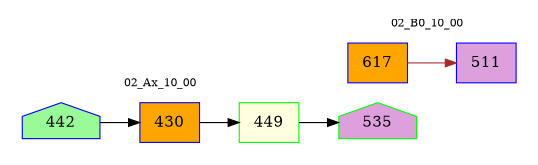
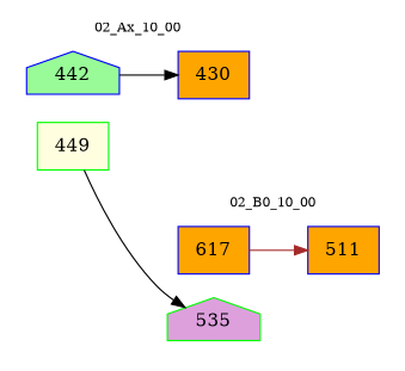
  digraph {
    rankdir=LR
    node [color=blue fillcolor=orange shape=box style=filled]
    edge [color=black]
    n1 [fillcolor=palegreen label=442 shape=house]
    n2 [label=430]
    n3 [color=green fillcolor=lightyellow label=449]
    n4 [label=617]
-   n5 [fillcolor=plum label=511]
+   n5 [label=511]
    n6 [color=green fillcolor=plum label=535 shape=house]
    subgraph cluster_1 {
      color=white
      fontsize=10
      label="02_Ax_10_00"
      n1
      n2
      n3
    }
    subgraph cluster_2 {
      color=white
      fontsize=10
      label="02_B0_10_00"
      n4
      n5
      n6
    }
    n1 -> n2
-   n2 -> n3
    n3 -> n6
    n4 -> n5 [color=brown]
  }
